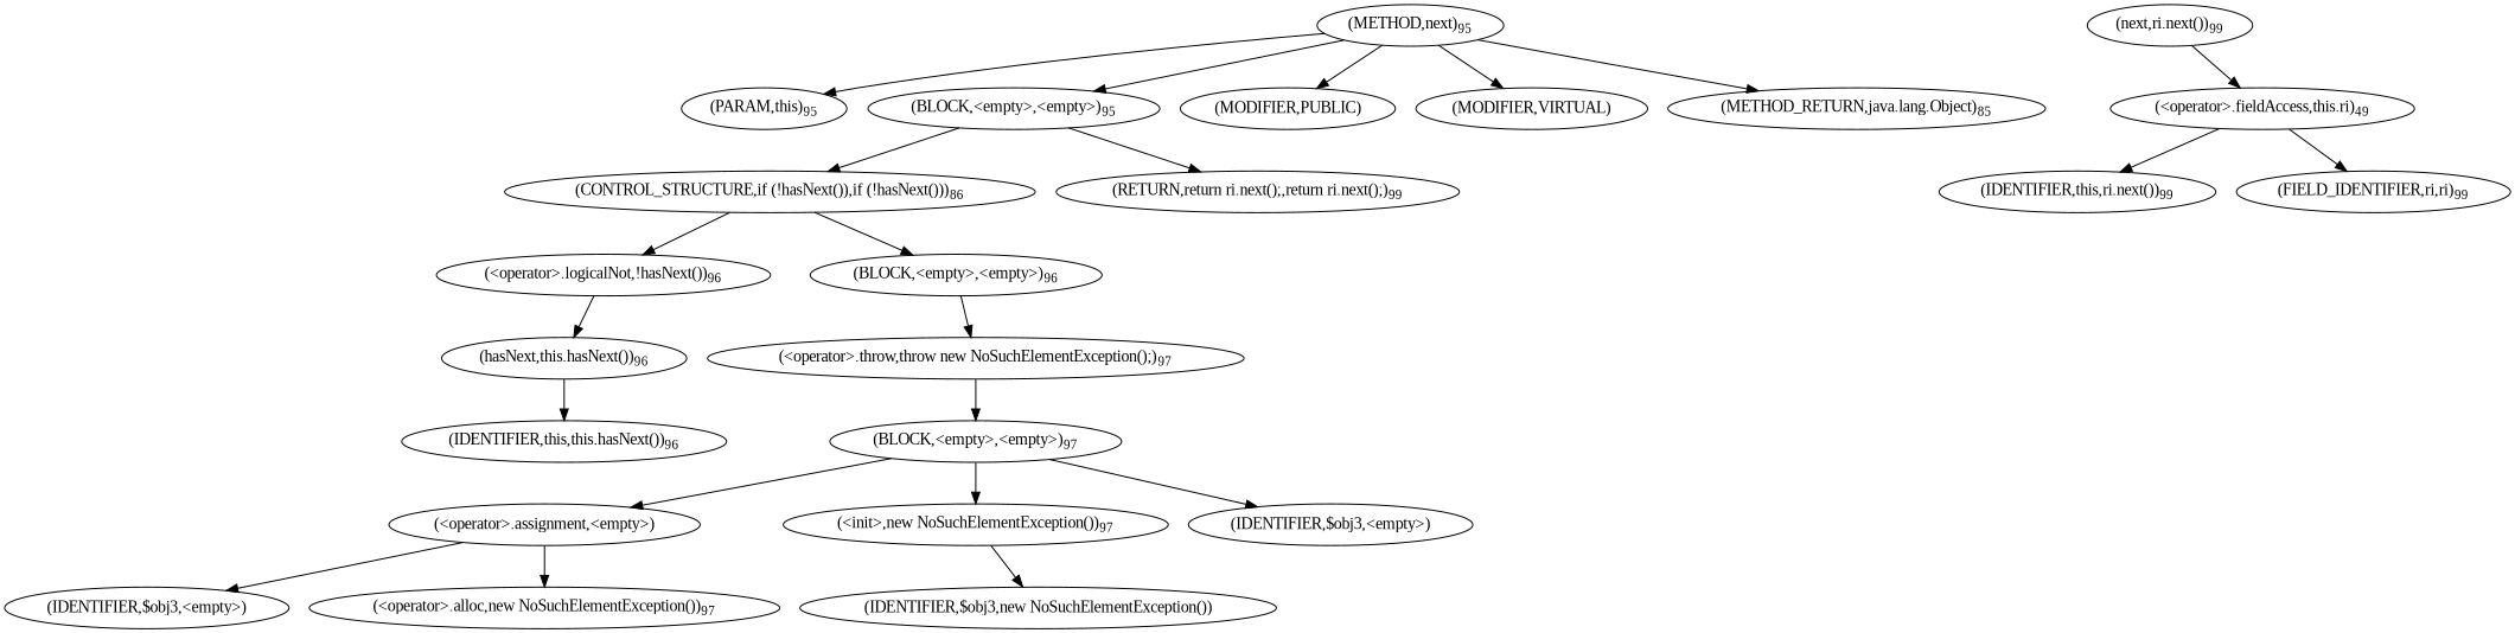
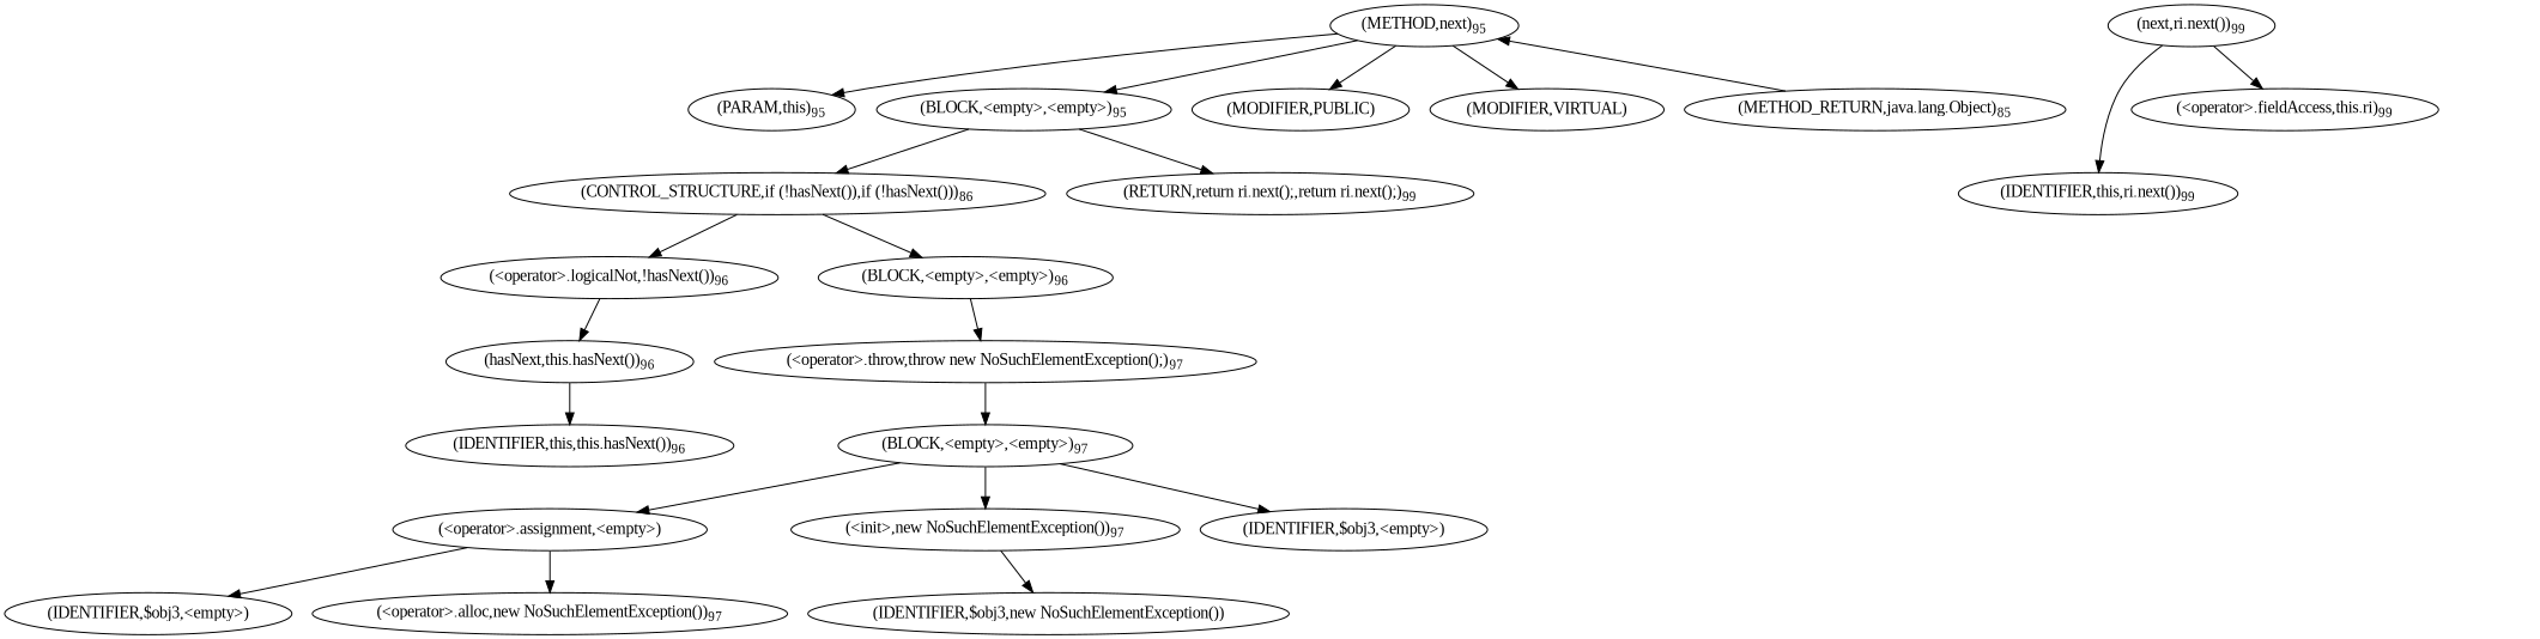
  digraph {
    fontname="Liberation Serif"
    node [fontname="Liberation Serif"]
    edge [fontname="Liberation Serif"]
    n1 [label=<(METHOD,next)<SUB>95</SUB>>]
    n2 [label=<(PARAM,this)<SUB>95</SUB>>]
    n3 [label=<(BLOCK,&lt;empty&gt;,&lt;empty&gt;)<SUB>95</SUB>>]
    n4 [label=<(MODIFIER,PUBLIC)>]
    n5 [label=<(MODIFIER,VIRTUAL)>]
    n6 [label=<(METHOD_RETURN,java.lang.Object)<SUB>85</SUB>>]
    n7 [label=<(CONTROL_STRUCTURE,if (!hasNext()),if (!hasNext()))<SUB>86</SUB>>]
    n8 [label=<(RETURN,return ri.next();,return ri.next();)<SUB>99</SUB>>]
    n9 [label=<(&lt;operator&gt;.logicalNot,!hasNext())<SUB>96</SUB>>]
    n10 [label=<(BLOCK,&lt;empty&gt;,&lt;empty&gt;)<SUB>96</SUB>>]
    n11 [label=<(hasNext,this.hasNext())<SUB>96</SUB>>]
    n12 [label=<(&lt;operator&gt;.throw,throw new NoSuchElementException();)<SUB>97</SUB>>]
    n13 [label=<(IDENTIFIER,this,this.hasNext())<SUB>96</SUB>>]
    n14 [label=<(BLOCK,&lt;empty&gt;,&lt;empty&gt;)<SUB>97</SUB>>]
    n15 [label=<(&lt;operator&gt;.assignment,&lt;empty&gt;)>]
    n16 [label=<(&lt;init&gt;,new NoSuchElementException())<SUB>97</SUB>>]
    n17 [label=<(IDENTIFIER,$obj3,&lt;empty&gt;)>]
    n18 [label=<(IDENTIFIER,$obj3,&lt;empty&gt;)>]
    n19 [label=<(&lt;operator&gt;.alloc,new NoSuchElementException())<SUB>97</SUB>>]
    n20 [label=<(IDENTIFIER,$obj3,new NoSuchElementException())>]
    n21 [label=<(next,ri.next())<SUB>99</SUB>>]
-   n22 [label=<(&lt;operator&gt;.fieldAccess,this.ri)<SUB>49</SUB>>]
+   n22 [label=<(&lt;operator&gt;.fieldAccess,this.ri)<SUB>99</SUB>>]
    n23 [label=<(IDENTIFIER,this,ri.next())<SUB>99</SUB>>]
-   n24 [label=<(FIELD_IDENTIFIER,ri,ri)<SUB>99</SUB>>]
    n1 -> n2
    n1 -> n3
    n1 -> n4
    n1 -> n5
-   n1 -> n6
+   n6 -> n1
    n3 -> n7
    n3 -> n8
    n7 -> n9
    n7 -> n10
    n9 -> n11
    n10 -> n12
    n11 -> n13
    n12 -> n14
    n14 -> n15
    n14 -> n16
    n14 -> n17
    n15 -> n18
    n15 -> n19
    n16 -> n20
    n21 -> n22
-   n22 -> n23
-   n22 -> n24
+   n21 -> n23
  }
